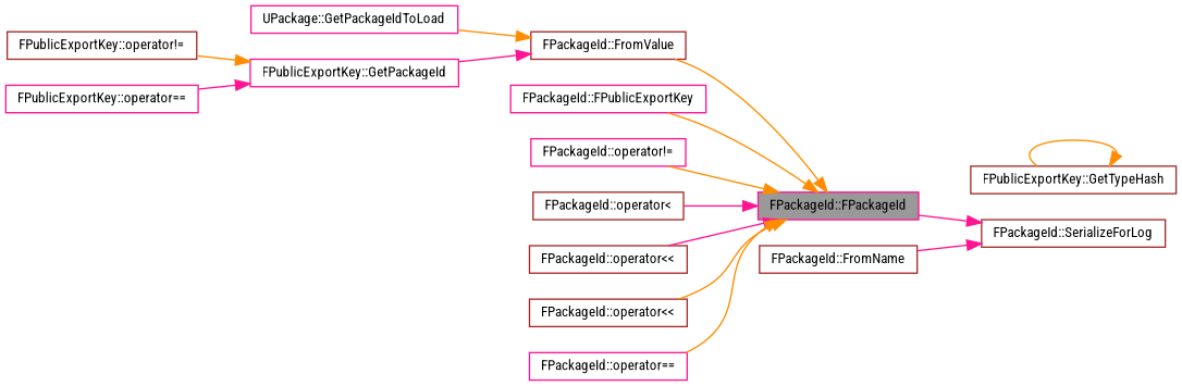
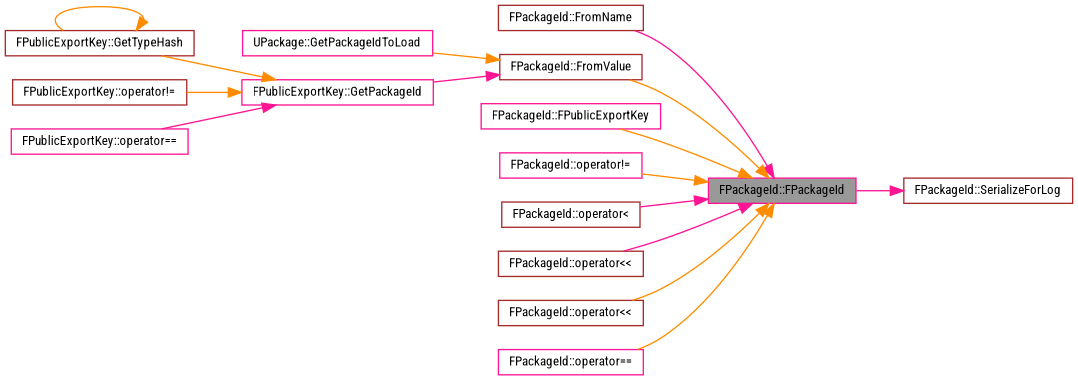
  digraph {
    fontname="Roboto Condensed"
    rankdir=RL
    node [color=brown fillcolor=white fontname="Roboto Condensed" fontsize=10 shape=box style=filled]
    edge [color=darkorange dir=back fontname="Roboto Condensed" fontsize=10 labelfontname=Helvetica labelfontsize=10 style=solid]
    n1 [color=deeppink fillcolor=grey60 fontcolor=black height=0.2 label="FPackageId::FPackageId" width=0.4]
    n2 [height=0.2 label="FPackageId::FromName" width=0.4]
    n3 [height=0.2 label="FPackageId::FromValue" width=0.4]
    n4 [color=deeppink height=0.2 label="FPackageId::FPublicExportKey" width=0.4]
    n5 [color=deeppink height=0.2 label="FPackageId::operator!=" width=0.4]
    n6 [height=0.2 label="FPackageId::operator\<" width=0.4]
    n7 [height=0.2 label="FPackageId::operator\<\<" width=0.4]
    n8 [height=0.2 label="FPackageId::operator\<\<" width=0.4]
    n9 [color=deeppink height=0.2 label="FPackageId::operator==" width=0.4]
    n10 [color=deeppink height=0.2 label="UPackage::GetPackageIdToLoad" width=0.4]
    n11 [color=deeppink height=0.2 label="FPublicExportKey::GetPackageId" width=0.4]
    n12 [height=0.2 label="FPackageId::SerializeForLog" width=0.4]
    n13 [height=0.2 label="FPublicExportKey::GetTypeHash" width=0.4]
    n14 [height=0.2 label="FPublicExportKey::operator!=" width=0.4]
    n15 [color=deeppink height=0.2 label="FPublicExportKey::operator==" width=0.4]
-   n12 -> n2 [color=deeppink]
+   n1 -> n2 [color=deeppink]
    n1 -> n3
    n1 -> n4
    n1 -> n5
    n1 -> n6 [color=deeppink]
    n1 -> n7 [color=deeppink]
    n1 -> n8
    n1 -> n9
    n3 -> n10
    n3 -> n11 [color=deeppink]
+   n11 -> n13
    n11 -> n14
    n11 -> n15 [color=deeppink]
    n12 -> n1 [color=deeppink]
    n13 -> n13
  }
